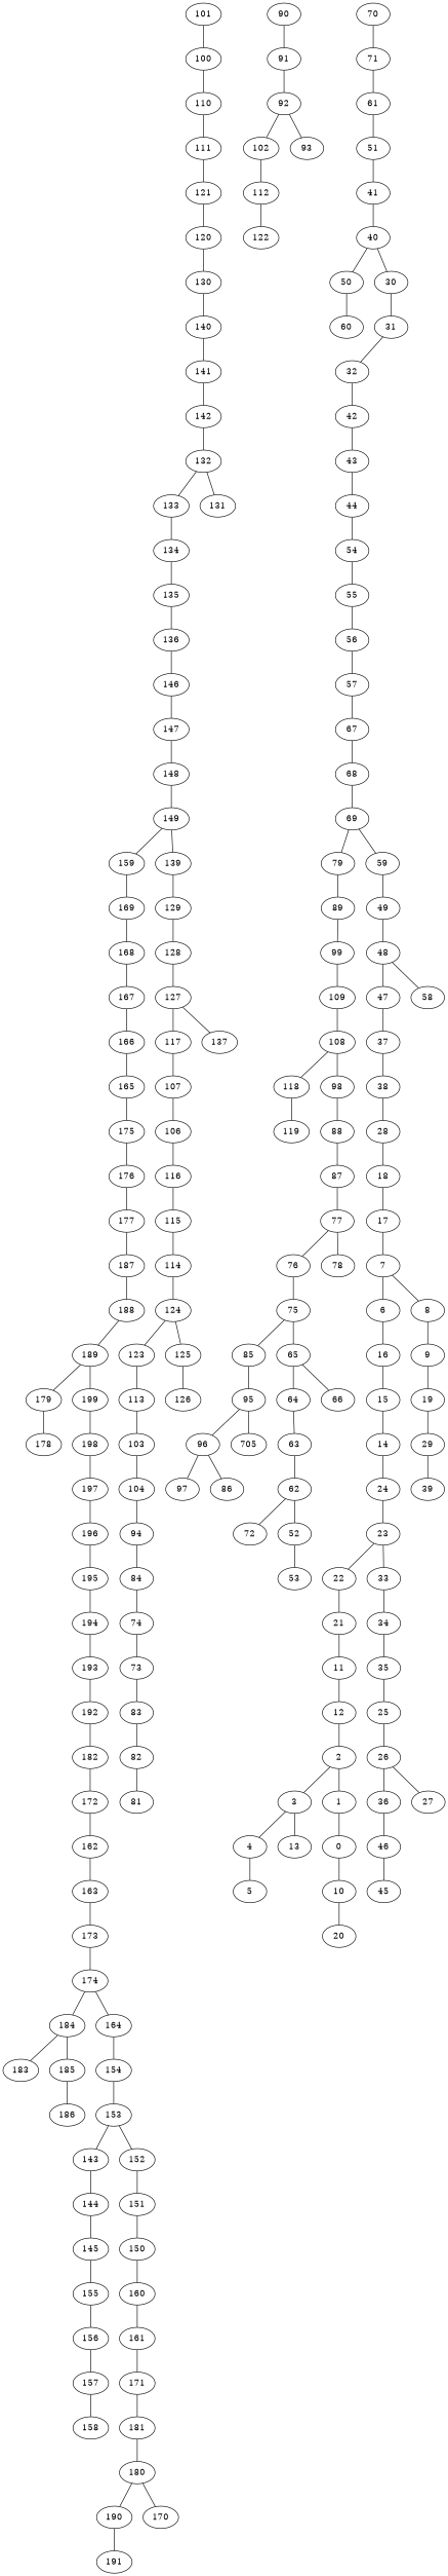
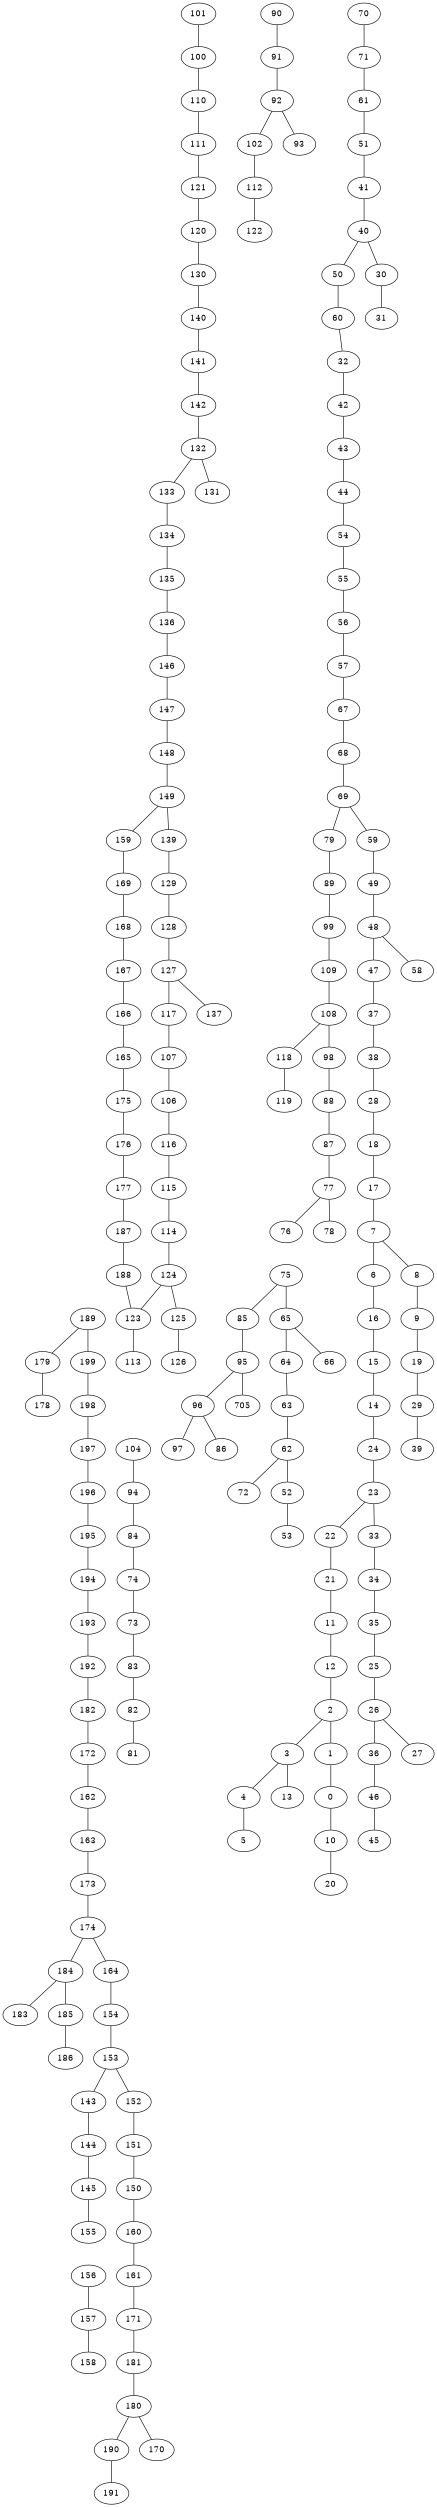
  graph {
    101
    100
    110
    111
    121
    120
    130
    140
    141
    142
    132
    133
    131
    134
    135
    136
    146
    147
    148
    149
    159
    139
    169
    129
    168
    167
    166
    165
    175
    176
    177
    187
    188
    189
    179
    199
    178
    198
    197
    196
    195
    194
    193
    192
    182
    172
    162
    163
    173
    174
    184
    164
    183
    185
    154
    186
    153
    143
    152
    144
    151
    145
    155
    156
    157
    158
    150
    160
    161
    171
    181
    180
    190
    170
    191
    128
    127
    117
    137
    107
    106
    116
    115
    114
    124
    123
    125
    113
    126
-   103
    104
    94
    84
    74
    73
    83
    82
    81
    90
    91
    70
    71
    92
    102
    93
    112
    122
    61
    51
    41
    40
    50
    30
    60
    31
    32
    42
    43
    44
    54
    55
    56
    57
    67
    68
    69
    79
    59
    89
    49
    99
    109
    108
    118
    98
    119
    88
    87
    77
    76
    78
    75
    85
    65
    95
    64
    66
    96
    n149 [label=705]
    97
    86
    63
    62
    72
    52
    53
    48
    47
    58
    37
    38
    28
    18
    17
    7
    6
    8
    16
    9
    15
    14
    24
    23
    22
    33
    21
    34
    11
    12
    2
    3
    1
    4
    13
    0
    5
    10
    20
    35
    25
    26
    36
    27
    46
    45
    19
    29
    39
    101 -- 100
    100 -- 110
    110 -- 111
    111 -- 121
    121 -- 120
    120 -- 130
    130 -- 140
    140 -- 141
    141 -- 142
    142 -- 132
    132 -- 133
    132 -- 131
    133 -- 134
    134 -- 135
    135 -- 136
    136 -- 146
    146 -- 147
    147 -- 148
    148 -- 149
    149 -- 159
    149 -- 139
    159 -- 169
    139 -- 129
    169 -- 168
    129 -- 128
    168 -- 167
    167 -- 166
    166 -- 165
    165 -- 175
    175 -- 176
    176 -- 177
    177 -- 187
    187 -- 188
-   188 -- 189
+   188 -- 123
    189 -- 179
    189 -- 199
    179 -- 178
    199 -- 198
    198 -- 197
    197 -- 196
    196 -- 195
    195 -- 194
    194 -- 193
    193 -- 192
    192 -- 182
    182 -- 172
    172 -- 162
    162 -- 163
    163 -- 173
    173 -- 174
    174 -- 184
    174 -- 164
    184 -- 183
    184 -- 185
    164 -- 154
    185 -- 186
    154 -- 153
    153 -- 143
    153 -- 152
    143 -- 144
    152 -- 151
    144 -- 145
    151 -- 150
    145 -- 155
-   155 -- 156
    156 -- 157
    157 -- 158
    150 -- 160
    160 -- 161
    161 -- 171
    171 -- 181
    181 -- 180
    180 -- 190
    180 -- 170
    190 -- 191
    128 -- 127
    127 -- 117
    127 -- 137
    117 -- 107
    107 -- 106
    106 -- 116
    116 -- 115
    115 -- 114
    114 -- 124
    124 -- 123
    124 -- 125
    123 -- 113
    125 -- 126
-   113 -- 103
-   103 -- 104
    104 -- 94
    94 -- 84
    84 -- 74
    74 -- 73
    73 -- 83
    83 -- 82
    82 -- 81
    90 -- 91
    91 -- 92
    70 -- 71
    71 -- 61
    92 -- 102
    92 -- 93
    102 -- 112
    112 -- 122
    61 -- 51
    51 -- 41
    41 -- 40
    40 -- 50
    40 -- 30
    50 -- 60
    30 -- 31
-   31 -- 32
+   60 -- 32
    32 -- 42
    42 -- 43
    43 -- 44
    44 -- 54
    54 -- 55
    55 -- 56
    56 -- 57
    57 -- 67
    67 -- 68
    68 -- 69
    69 -- 79
    69 -- 59
    79 -- 89
    59 -- 49
    89 -- 99
    49 -- 48
    99 -- 109
    109 -- 108
    108 -- 118
    108 -- 98
    118 -- 119
    98 -- 88
    88 -- 87
    87 -- 77
    77 -- 76
    77 -- 78
-   76 -- 75
    75 -- 85
    75 -- 65
    85 -- 95
    65 -- 64
    65 -- 66
    95 -- 96
    95 -- n149
    64 -- 63
    96 -- 97
    96 -- 86
    63 -- 62
    62 -- 72
    62 -- 52
    52 -- 53
    48 -- 47
    48 -- 58
    47 -- 37
    37 -- 38
    38 -- 28
    28 -- 18
    18 -- 17
    17 -- 7
    7 -- 6
    7 -- 8
    6 -- 16
    8 -- 9
    16 -- 15
    9 -- 19
    15 -- 14
    14 -- 24
    24 -- 23
    23 -- 22
    23 -- 33
    22 -- 21
    33 -- 34
    21 -- 11
    34 -- 35
    11 -- 12
    12 -- 2
    2 -- 3
    2 -- 1
    3 -- 4
    3 -- 13
    1 -- 0
    4 -- 5
    0 -- 10
    10 -- 20
    35 -- 25
    25 -- 26
    26 -- 36
    26 -- 27
    36 -- 46
    46 -- 45
    19 -- 29
    29 -- 39
  }
